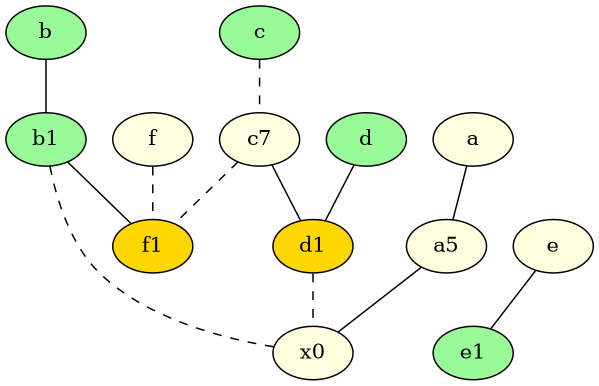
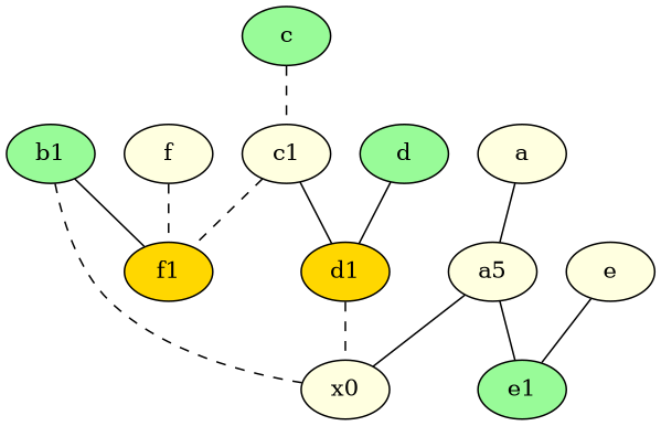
  graph {
    node [fillcolor=lightyellow labelfontsize=50 style=filled]
    edge [style=solid]
    f1 [fillcolor=gold]
-   c1 [label=c7]
+   c1
    d1 [fillcolor=gold]
    x0
-   b [fillcolor=palegreen]
    b1 [fillcolor=palegreen]
    c [fillcolor=palegreen]
    e1 [fillcolor=palegreen]
    e
    n10 [label=a5]
    f
    a
    d [fillcolor=palegreen]
    c1 -- f1 [style=dashed]
    c1 -- d1
    d1 -- x0 [style=dashed]
-   b -- b1
    b1 -- f1
    b1 -- x0 [style=dashed]
    c -- c1 [style=dashed]
    e -- e1
    n10 -- x0
+   n10 -- e1
    f -- f1 [style=dashed]
    a -- n10
    d -- d1
  }
